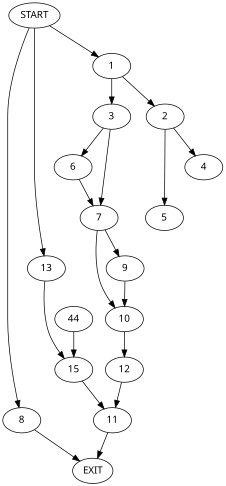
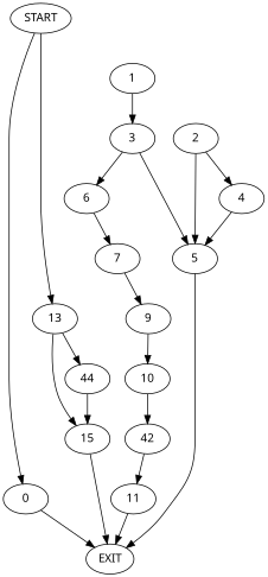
  digraph {
    fontname="Noto Sans"
    node [fontname="Noto Sans"]
    edge [fontname="Noto Sans"]
    n1 [label=START]
    1
-   8
+   8 [label=0]
    13
    2
    3
    n7 [label=EXIT]
    n8 [label=44]
    15
    4
    5
    6
    7
    9
    10
-   12
+   12 [label=42]
    11
-   n1 -> 1
    n1 -> 8
    n1 -> 13
-   1 -> 2
    1 -> 3
    8 -> n7
+   13 -> n8
    13 -> 15
    2 -> 4
    2 -> 5
    3 -> 6
-   3 -> 7
+   3 -> 5
    n8 -> 15
-   15 -> 11
+   15 -> n7
+   4 -> 5
+   5 -> n7
    6 -> 7
    7 -> 9
-   7 -> 10
    9 -> 10
    10 -> 12
    12 -> 11
    11 -> n7
  }
